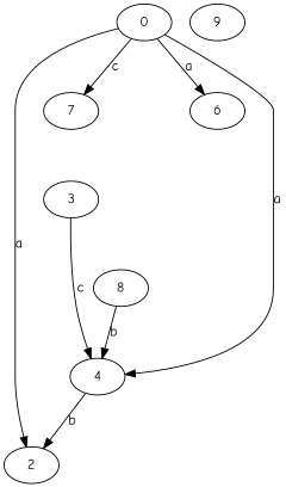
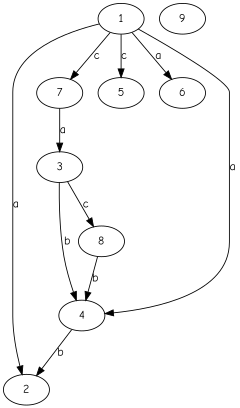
  strict digraph {
    fontname="Comic Neue"
    node [fontname="Comic Neue"]
    edge [fontname="Comic Neue"]
    4
    2
    3
    8
-   0
+   0 [label=1]
+   5
    6
    7
    n9 [label=9]
    4 -> 2 [label=b]
-   3 -> 4 [label=c]
+   3 -> 4 [label=b]
+   3 -> 8 [label=c]
    8 -> 4 [label=b]
    0 -> 4 [label=a]
    0 -> 2 [label=a]
+   0 -> 5 [label=c]
    0 -> 6 [label=a]
    0 -> 7 [label=c]
+   7 -> 3 [label=a]
  }
